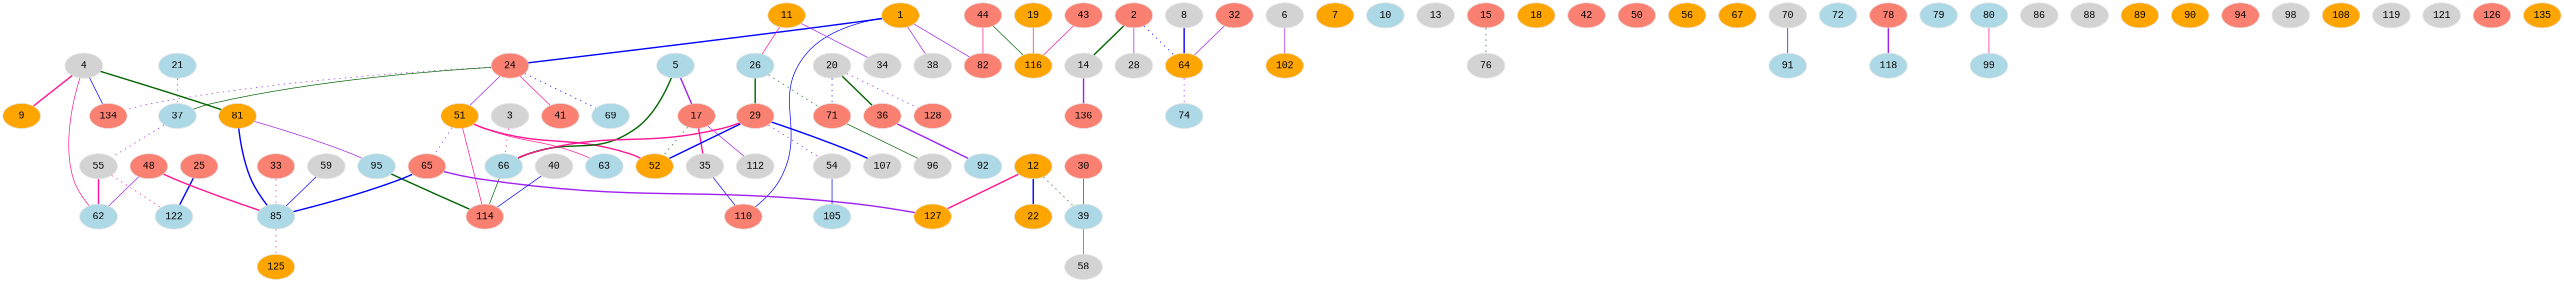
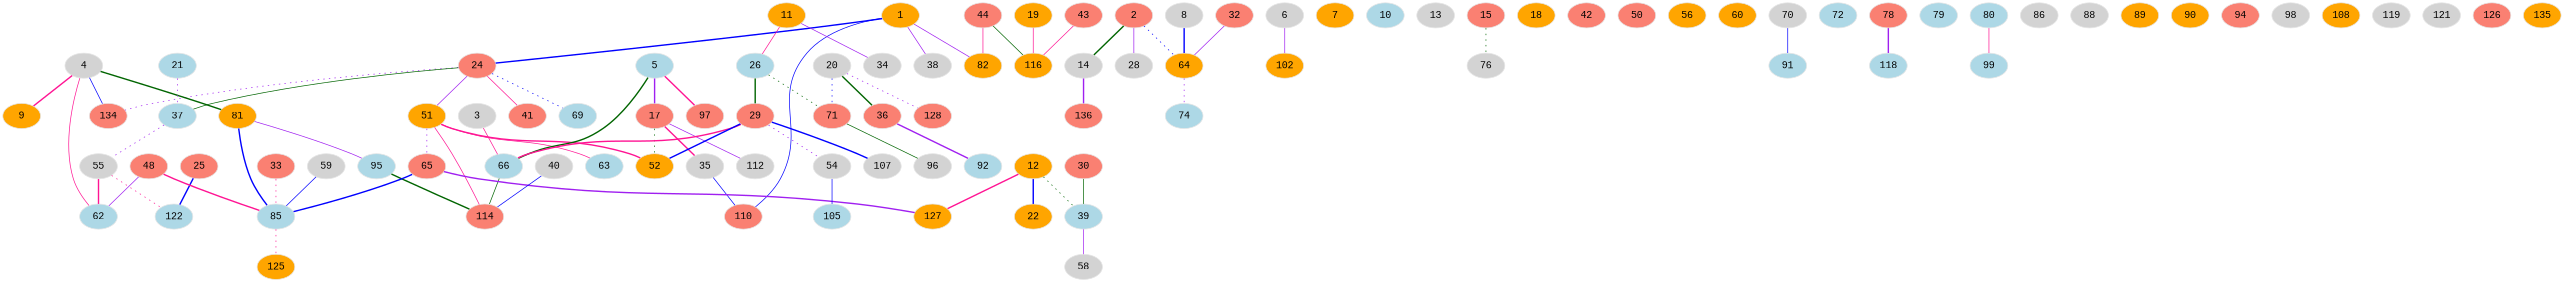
  graph {
    fontname="Liberation Mono"
    node [color=gray90 fillcolor=salmon fontname="Liberation Mono" style=filled]
    edge [color=purple fontname="Liberation Mono" style=solid]
    1 [fillcolor=orange super="+84"]
    24 [super="+31"]
    38 [fillcolor=lightgrey]
-   82
+   82 [fillcolor=orange]
    110 [super="+111"]
    134
    37 [fillcolor=lightblue super="+61"]
    41 [super="+47"]
    51 [fillcolor=orange super="+53"]
    69 [fillcolor=lightblue]
    2 [super="+49"]
    14 [fillcolor=lightgrey super="+73"]
    28 [fillcolor=lightgrey]
    64 [fillcolor=orange super="+123"]
    136
    74 [fillcolor=lightblue]
    3 [fillcolor=lightgrey super="+77"]
    66 [fillcolor=lightblue super="+87"]
    114 [super="+129"]
    4 [fillcolor=lightgrey super="+83"]
    9 [fillcolor=orange]
    62 [fillcolor=lightblue super="+131"]
    81 [fillcolor=orange super="+120"]
    85 [fillcolor=lightblue super="+106"]
    95 [fillcolor=lightblue super="+133"]
    5 [fillcolor=lightblue super="+11"]
    17 [super="+132"]
+   97
    35 [fillcolor=lightgrey super="+115"]
    52 [fillcolor=orange]
    112 [fillcolor=lightgrey]
    6 [fillcolor=lightgrey]
    102 [fillcolor=orange]
    7 [fillcolor=orange super="+27"]
    8 [fillcolor=lightgrey super="+23"]
    10 [fillcolor=lightblue]
    12 [fillcolor=orange super="+57"]
    22 [fillcolor=orange super="+113"]
    39 [fillcolor=lightblue super="+68"]
    127 [fillcolor=orange]
    58 [fillcolor=lightgrey]
    13 [fillcolor=lightgrey]
    15 [super="+117"]
    76 [fillcolor=lightgrey]
    n45 [fillcolor=orange label=11 super="+45"]
    26 [fillcolor=lightblue super="+60"]
    34 [fillcolor=lightgrey]
    71 [super="+75"]
    29 [super="+46"]
    18 [fillcolor=orange super="+124"]
    19 [fillcolor=orange]
    116 [fillcolor=orange]
    20 [fillcolor=lightgrey super="+109"]
    36 [super="+138"]
    128
    92 [fillcolor=lightblue]
    96 [fillcolor=lightgrey]
    55 [fillcolor=lightgrey super="+101"]
    21 [fillcolor=lightblue]
    63 [fillcolor=lightblue]
    65
    122 [fillcolor=lightblue]
    25
    54 [fillcolor=lightgrey]
    107 [fillcolor=lightgrey]
    105 [fillcolor=lightblue]
    30 [super="+130"]
    32
    125 [fillcolor=orange]
    33
    40 [fillcolor=lightgrey]
    42 [super="+100"]
    43
    44 [super="+137"]
    48
    50
    56 [fillcolor=orange]
    59 [fillcolor=lightgrey]
-   67 [fillcolor=orange]
+   67 [fillcolor=orange label=60]
    70 [fillcolor=lightgrey]
    91 [fillcolor=lightblue]
    72 [fillcolor=lightblue]
    118 [fillcolor=lightblue]
    78
    79 [fillcolor=lightblue]
    80 [fillcolor=lightblue super="+103"]
    99 [fillcolor=lightblue super="+104"]
    86 [fillcolor=lightgrey]
    88 [fillcolor=lightgrey]
    89 [fillcolor=orange super="+93"]
    90 [fillcolor=orange]
    94
    98 [fillcolor=lightgrey]
    108 [fillcolor=orange]
    119 [fillcolor=lightgrey]
    121 [fillcolor=lightgrey]
    126
    135 [fillcolor=orange]
    1 -- 24 [color=blue style=bold]
    1 -- 38
    1 -- 82
    1 -- 110 [color=blue]
    24 -- 134 [style=dotted]
    24 -- 37 [color=darkgreen]
    24 -- 41 [color=deeppink]
    24 -- 51
    24 -- 69 [color=blue style=dotted]
    37 -- 55 [style=dotted]
    51 -- 114 [color=deeppink]
    51 -- 52 [color=deeppink style=bold]
    51 -- 63 [color=deeppink]
    51 -- 65 [style=dotted]
    2 -- 14 [color=darkgreen style=bold]
    2 -- 28
    2 -- 64 [color=blue style=dotted]
    14 -- 136 [style=bold]
    64 -- 74 [style=dotted]
-   3 -- 66 [color=deeppink style=dotted]
+   3 -- 66 [color=deeppink]
    66 -- 114 [color=darkgreen]
    4 -- 134 [color=blue]
    4 -- 9 [color=deeppink style=bold]
    4 -- 62 [color=deeppink]
    4 -- 81 [color=darkgreen style=bold]
    81 -- 85 [color=blue style=bold]
    81 -- 95
    85 -- 125 [color=deeppink style=dotted]
    95 -- 114 [color=darkgreen style=bold]
    5 -- 66 [color=darkgreen style=bold]
    5 -- 17 [style=bold]
+   5 -- 97 [color=deeppink style=bold]
    17 -- 35 [color=deeppink style=bold]
    17 -- 52 [color=darkgreen style=dotted]
    17 -- 112
    35 -- 110 [color=blue]
    6 -- 102
    8 -- 64 [color=blue style=bold]
    12 -- 22 [color=blue style=bold]
    12 -- 39 [color=darkgreen style=dotted]
    12 -- 127 [color=deeppink style=bold]
    39 -- 58
    15 -- 76 [color=darkgreen style=dotted]
    n45 -- 26 [color=deeppink]
    n45 -- 34
    26 -- 71 [color=darkgreen style=dotted]
    26 -- 29 [color=darkgreen style=bold]
    71 -- 96 [color=darkgreen]
    29 -- 66 [color=deeppink style=bold]
    29 -- 52 [color=blue style=bold]
    29 -- 54 [style=dotted]
    29 -- 107 [color=blue style=bold]
    19 -- 116 [color=deeppink]
    20 -- 71 [color=blue style=dotted]
    20 -- 36 [color=darkgreen style=bold]
    20 -- 128 [style=dotted]
    36 -- 92 [style=bold]
    55 -- 62 [color=deeppink style=bold]
    55 -- 122 [color=deeppink style=dotted]
    21 -- 37 [style=dotted]
    65 -- 85 [color=blue style=bold]
    65 -- 127 [style=bold]
    25 -- 122 [color=blue style=bold]
    54 -- 105 [color=blue]
    30 -- 39 [color=darkgreen weight=2]
    32 -- 64
    33 -- 85 [color=deeppink style=dotted]
    40 -- 114 [color=blue]
    43 -- 116 [color=deeppink]
    44 -- 82 [color=deeppink]
    44 -- 116 [color=darkgreen]
    48 -- 62
    48 -- 85 [color=deeppink style=bold]
    59 -- 85 [color=blue]
    70 -- 91 [color=blue]
    78 -- 118 [style=bold]
    80 -- 99 [color=deeppink]
  }
